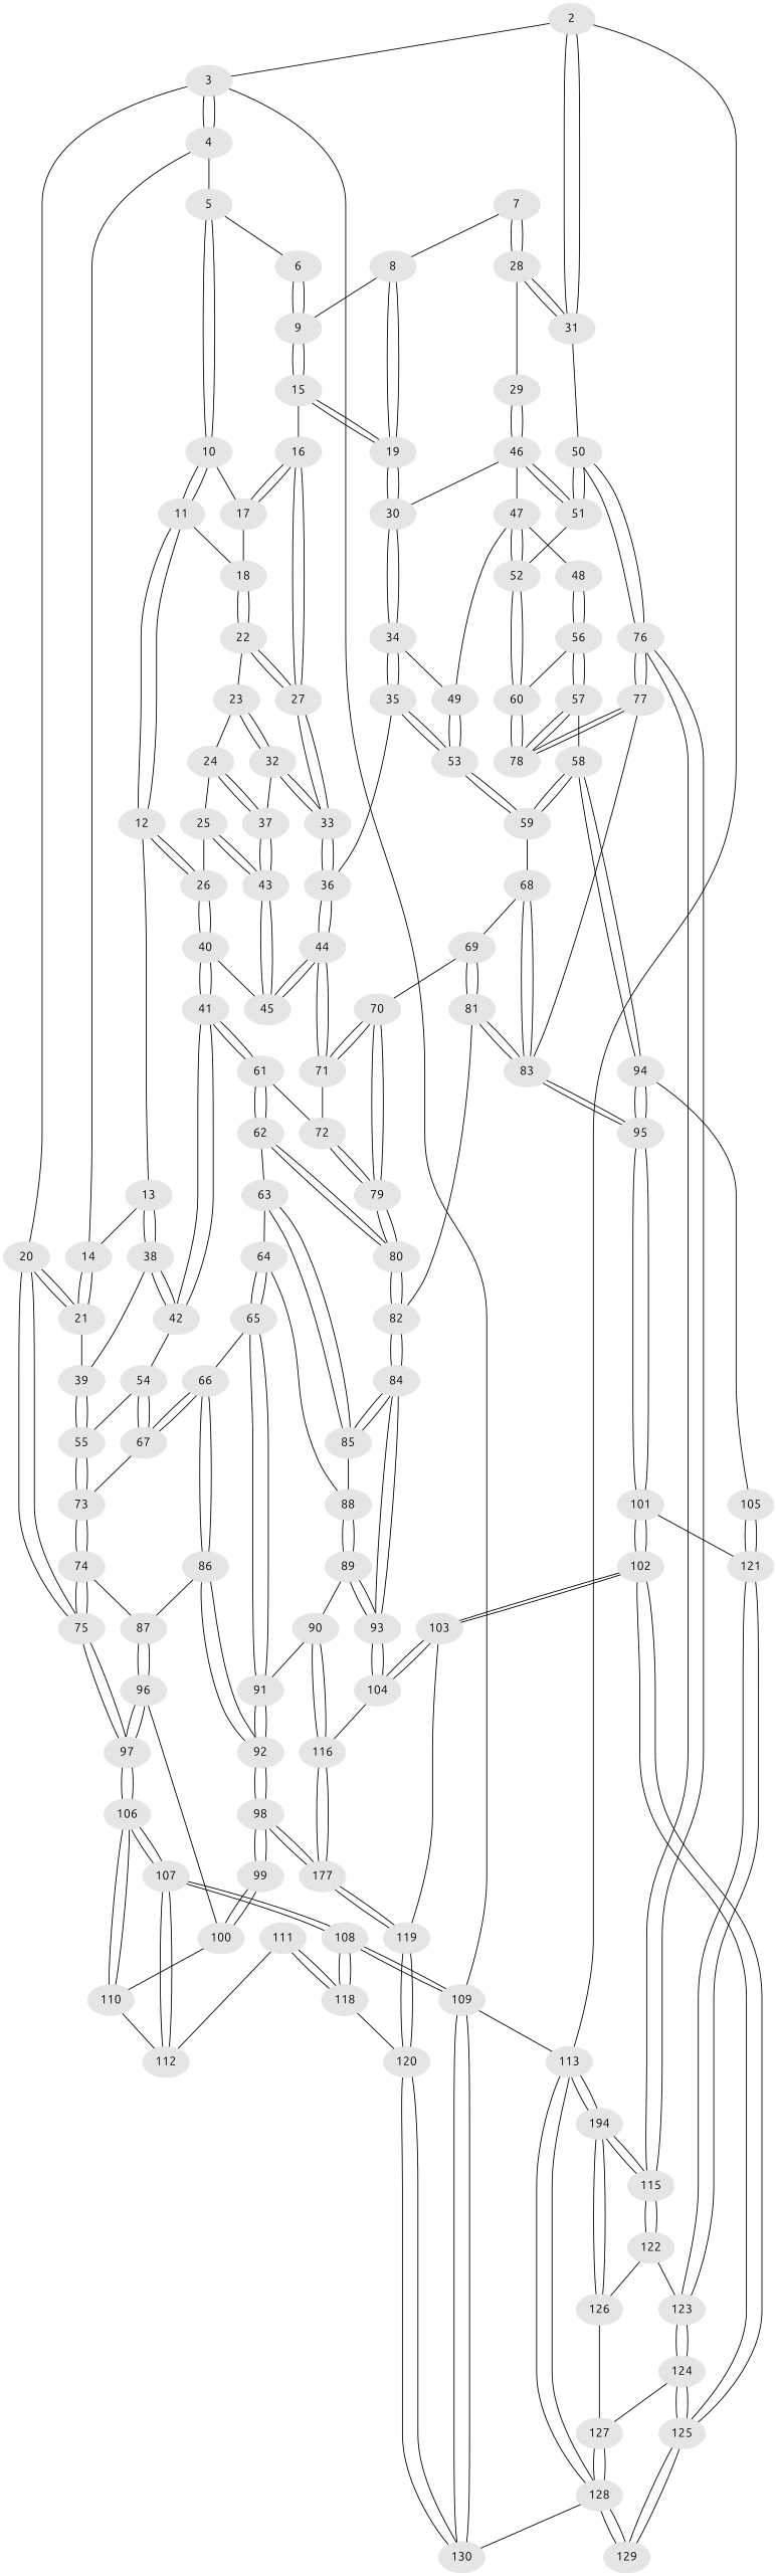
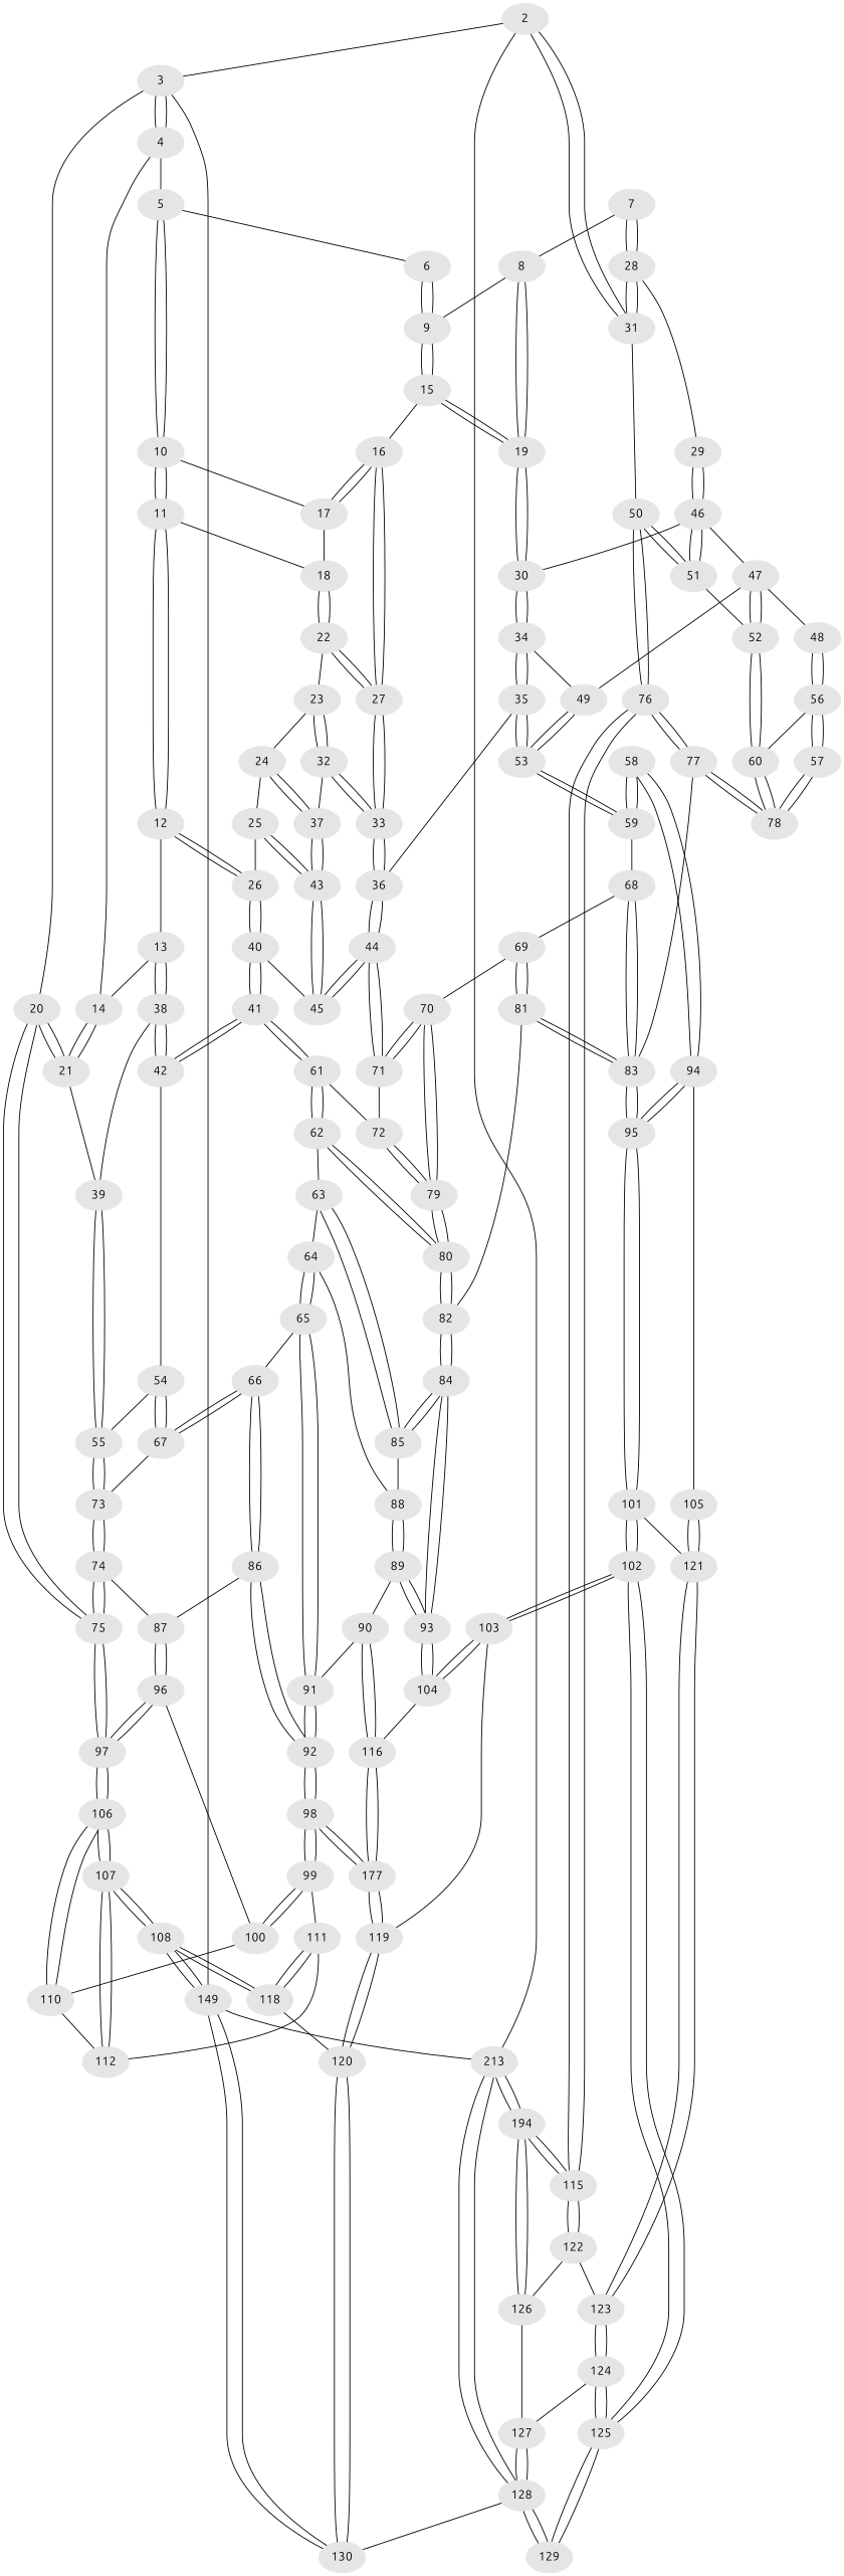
  graph {
    fontname=Ubuntu
    node [color=gray90 fontname=Ubuntu style=filled]
    edge [fontname=Ubuntu]
    2
    3
    31
-   113
+   113 [label=213]
    7
    8
    28
    4
    20
-   109
+   109 [label=149]
    50
    n12 [label=194]
    128
    5
    14
    21
    75
    130
    6
    10
    9
    11
    17
    15
    19
    29
    30
    16
    12
    18
    13
    26
    22
    38
    40
    39
    42
    27
    33
    23
    34
    97
    55
    24
    32
    25
    37
    43
    45
    41
    36
    46
    47
    51
    35
    49
    76
    44
    53
    59
    71
    54
    73
    61
    62
    72
    67
    48
    52
    56
    60
    57
    77
    115
    78
    68
    74
    58
    94
    105
    95
    69
    83
    63
    80
    79
    64
    85
    82
    65
    88
    66
    91
    89
    86
    92
    87
    70
    81
    96
    106
    122
    121
    84
    93
    101
    104
    98
    100
    90
    116
    n112 [label=177]
    99
    102
    110
    107
    111
    119
    112
    118
    103
    125
    123
    129
    120
    108
    126
    127
    124
    2 -- 3
    2 -- 31
    2 -- 31
    2 -- 113
    3 -- 4
    3 -- 4
    3 -- 20
    3 -- 109
    31 -- 50
    113 -- n12
    113 -- n12
    113 -- 128
    113 -- 128
    7 -- 8
    7 -- 28
    7 -- 28
    8 -- 9
    8 -- 19
    8 -- 19
    28 -- 31
    28 -- 31
    28 -- 29
    4 -- 5
    4 -- 14
    20 -- 21
    20 -- 21
    20 -- 75
    20 -- 75
    109 -- 113
    109 -- 130
    109 -- 130
    50 -- 51
    50 -- 51
    50 -- 76
    50 -- 76
    n12 -- 115
    n12 -- 115
    n12 -- 126
    n12 -- 126
    128 -- 130
    128 -- 129
    128 -- 129
    5 -- 6
    5 -- 10
    5 -- 10
    14 -- 21
    14 -- 21
    21 -- 39
    75 -- 97
    75 -- 97
    6 -- 9
    6 -- 9
    10 -- 11
    10 -- 11
    10 -- 17
    9 -- 15
    9 -- 15
    11 -- 12
    11 -- 12
    11 -- 18
    17 -- 18
    15 -- 19
    15 -- 19
    15 -- 16
    19 -- 30
    19 -- 30
    29 -- 46
    29 -- 46
    30 -- 34
    30 -- 34
    16 -- 17
    16 -- 17
    16 -- 27
    16 -- 27
    12 -- 13
    12 -- 26
    12 -- 26
    18 -- 22
    18 -- 22
    13 -- 14
    13 -- 38
    13 -- 38
    26 -- 40
    26 -- 40
    22 -- 27
    22 -- 27
    22 -- 23
    38 -- 39
    38 -- 42
    38 -- 42
    40 -- 45
    40 -- 41
    40 -- 41
    39 -- 55
    39 -- 55
    42 -- 54
    27 -- 33
    27 -- 33
    33 -- 36
    33 -- 36
    23 -- 24
    23 -- 32
    23 -- 32
    34 -- 35
    34 -- 35
    34 -- 49
    97 -- 106
    97 -- 106
    55 -- 73
    55 -- 73
    24 -- 25
    24 -- 37
    24 -- 37
    32 -- 33
    32 -- 33
    32 -- 37
    25 -- 26
    25 -- 43
    25 -- 43
    37 -- 43
    37 -- 43
    43 -- 45
    43 -- 45
    41 -- 42
    41 -- 42
    41 -- 61
    41 -- 61
    36 -- 44
    36 -- 44
    46 -- 30
    46 -- 47
    46 -- 51
    46 -- 51
    47 -- 49
    47 -- 48
    47 -- 52
    47 -- 52
    51 -- 52
    35 -- 36
    35 -- 53
    35 -- 53
    49 -- 53
    49 -- 53
    76 -- 77
    76 -- 77
    76 -- 115
    76 -- 115
    44 -- 45
    44 -- 45
    44 -- 71
    44 -- 71
    53 -- 59
    53 -- 59
    59 -- 68
    71 -- 72
    54 -- 55
    54 -- 67
    54 -- 67
    73 -- 74
    73 -- 74
    61 -- 62
    61 -- 62
    61 -- 72
    62 -- 63
    62 -- 80
    62 -- 80
    72 -- 79
    72 -- 79
    67 -- 73
    48 -- 56
    48 -- 56
    52 -- 60
    52 -- 60
    56 -- 60
    56 -- 57
    56 -- 57
    60 -- 78
    60 -- 78
    57 -- 78
    57 -- 78
-   57 -- 58
    77 -- 78
    77 -- 78
    77 -- 83
    115 -- 122
    115 -- 122
    68 -- 69
    68 -- 83
    68 -- 83
    74 -- 75
    74 -- 75
    74 -- 87
    58 -- 59
    58 -- 59
    58 -- 94
    58 -- 94
    94 -- 105
    94 -- 95
    94 -- 95
    105 -- 121
    105 -- 121
    95 -- 101
    95 -- 101
    69 -- 70
    69 -- 81
    69 -- 81
    83 -- 95
    83 -- 95
    63 -- 64
    63 -- 85
    63 -- 85
    80 -- 82
    80 -- 82
    79 -- 80
    79 -- 80
    64 -- 65
    64 -- 65
    64 -- 88
    85 -- 88
    82 -- 84
    82 -- 84
    65 -- 66
    65 -- 91
    65 -- 91
    88 -- 89
    88 -- 89
    66 -- 67
    66 -- 67
    66 -- 86
    66 -- 86
    91 -- 92
    91 -- 92
    89 -- 93
    89 -- 93
    89 -- 90
    86 -- 92
    86 -- 92
    86 -- 87
    92 -- 98
    92 -- 98
    87 -- 96
    87 -- 96
    70 -- 71
    70 -- 71
    70 -- 79
    70 -- 79
    81 -- 83
    81 -- 83
    81 -- 82
    96 -- 97
    96 -- 97
    96 -- 100
    106 -- 110
    106 -- 110
    106 -- 107
    106 -- 107
    122 -- 123
    122 -- 126
    121 -- 123
    121 -- 123
    84 -- 85
    84 -- 85
    84 -- 93
    84 -- 93
    93 -- 104
    93 -- 104
    101 -- 121
    101 -- 102
    101 -- 102
    104 -- 116
    98 -- n112
    98 -- n112
    98 -- 99
    98 -- 99
    100 -- 110
    90 -- 91
    90 -- 116
    90 -- 116
    116 -- n112
    116 -- n112
    n112 -- 119
    n112 -- 119
    99 -- 100
    99 -- 100
+   99 -- 111
    102 -- 103
    102 -- 103
    102 -- 125
    102 -- 125
    110 -- 112
    107 -- 112
    107 -- 112
    107 -- 108
    107 -- 108
    111 -- 112
    111 -- 118
    111 -- 118
    119 -- 120
    119 -- 120
    118 -- 120
    103 -- 104
    103 -- 104
    103 -- 119
    125 -- 129
    125 -- 129
    123 -- 124
    123 -- 124
    120 -- 130
    120 -- 130
    108 -- 109
    108 -- 109
    108 -- 118
    108 -- 118
    126 -- 127
    127 -- 128
    127 -- 128
    124 -- 125
    124 -- 125
    124 -- 127
  }
